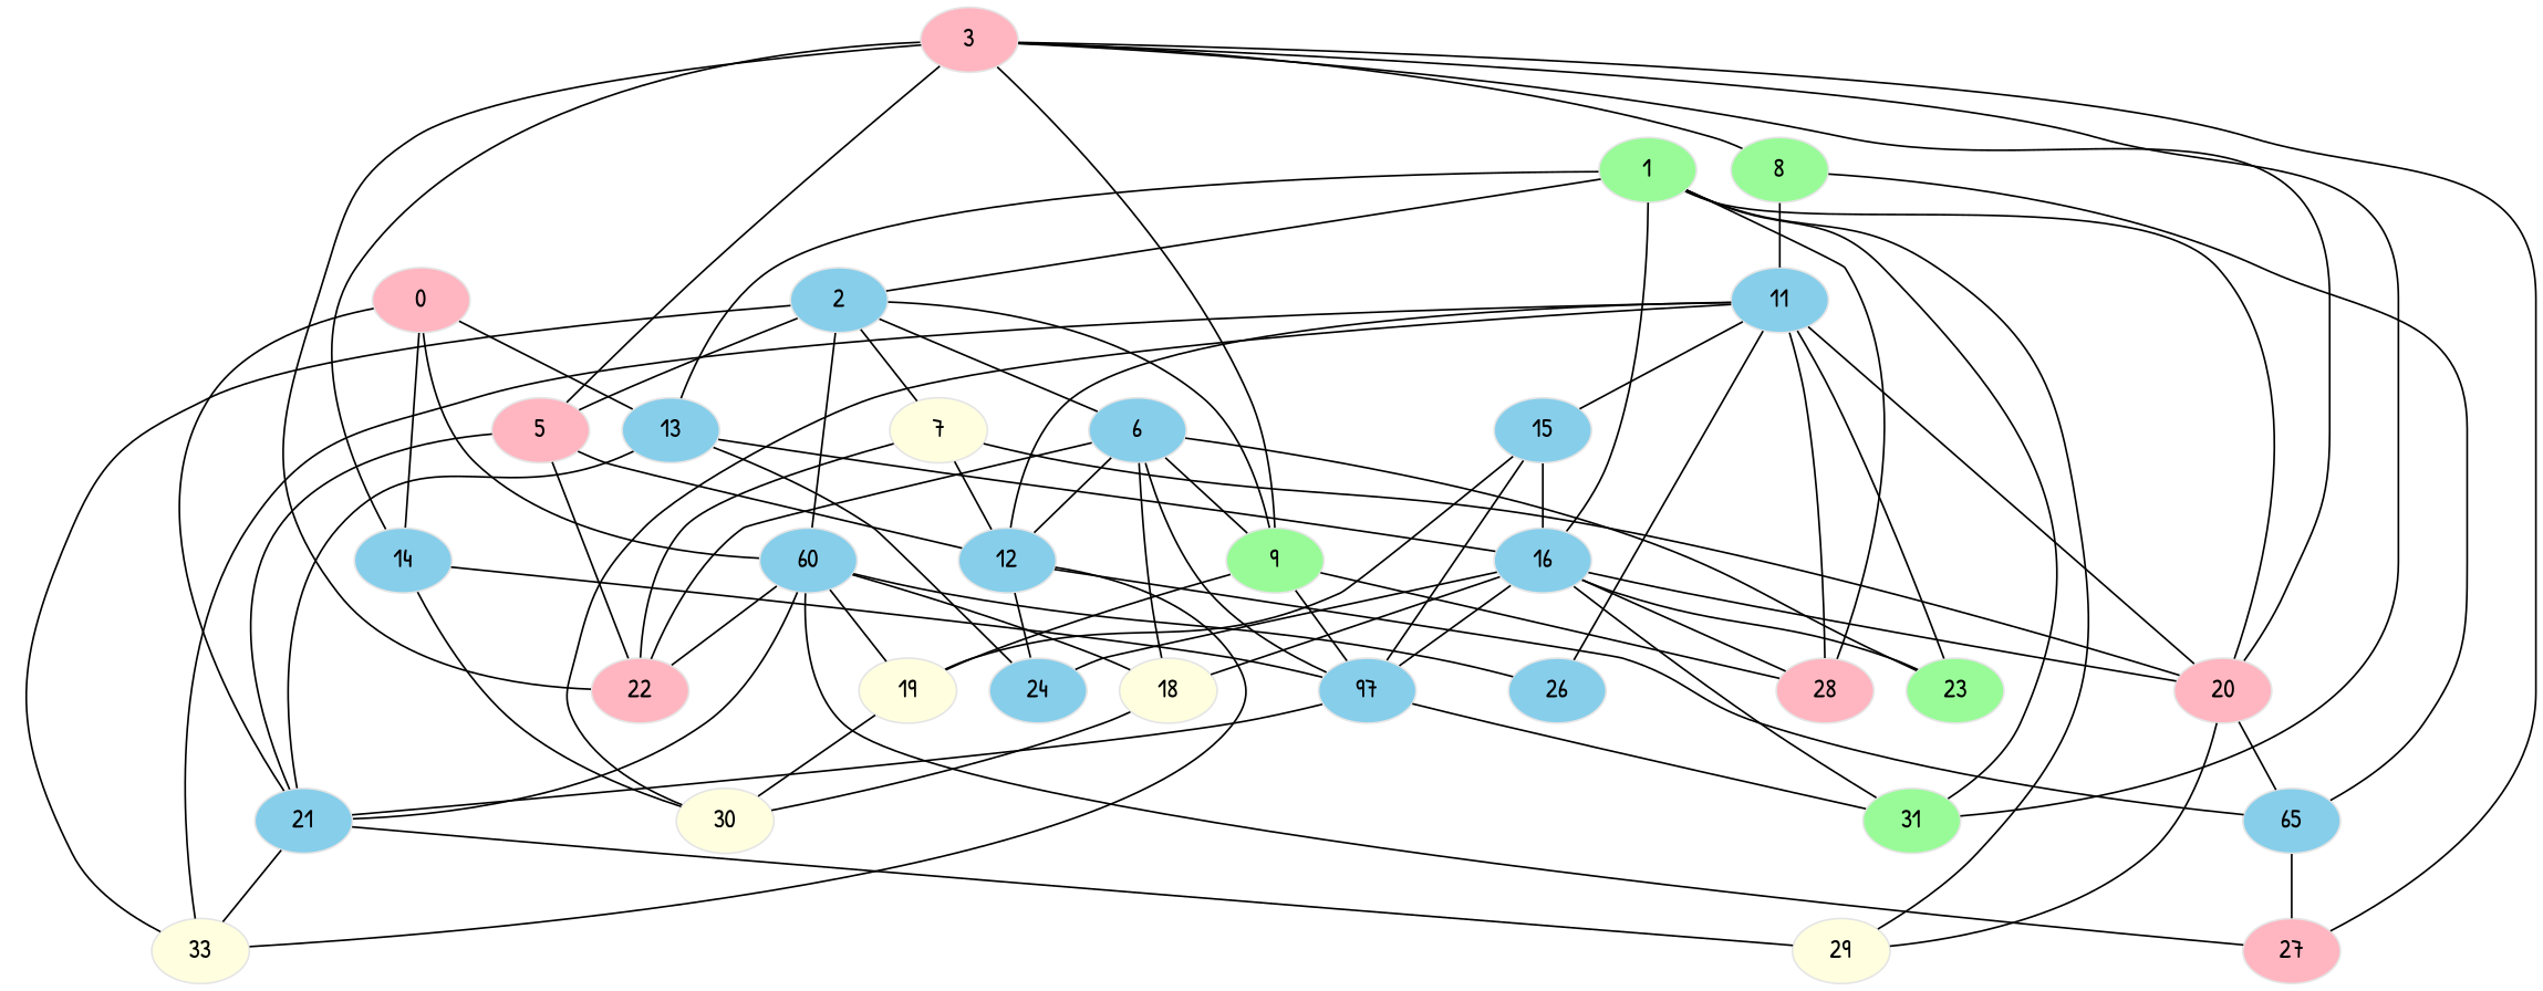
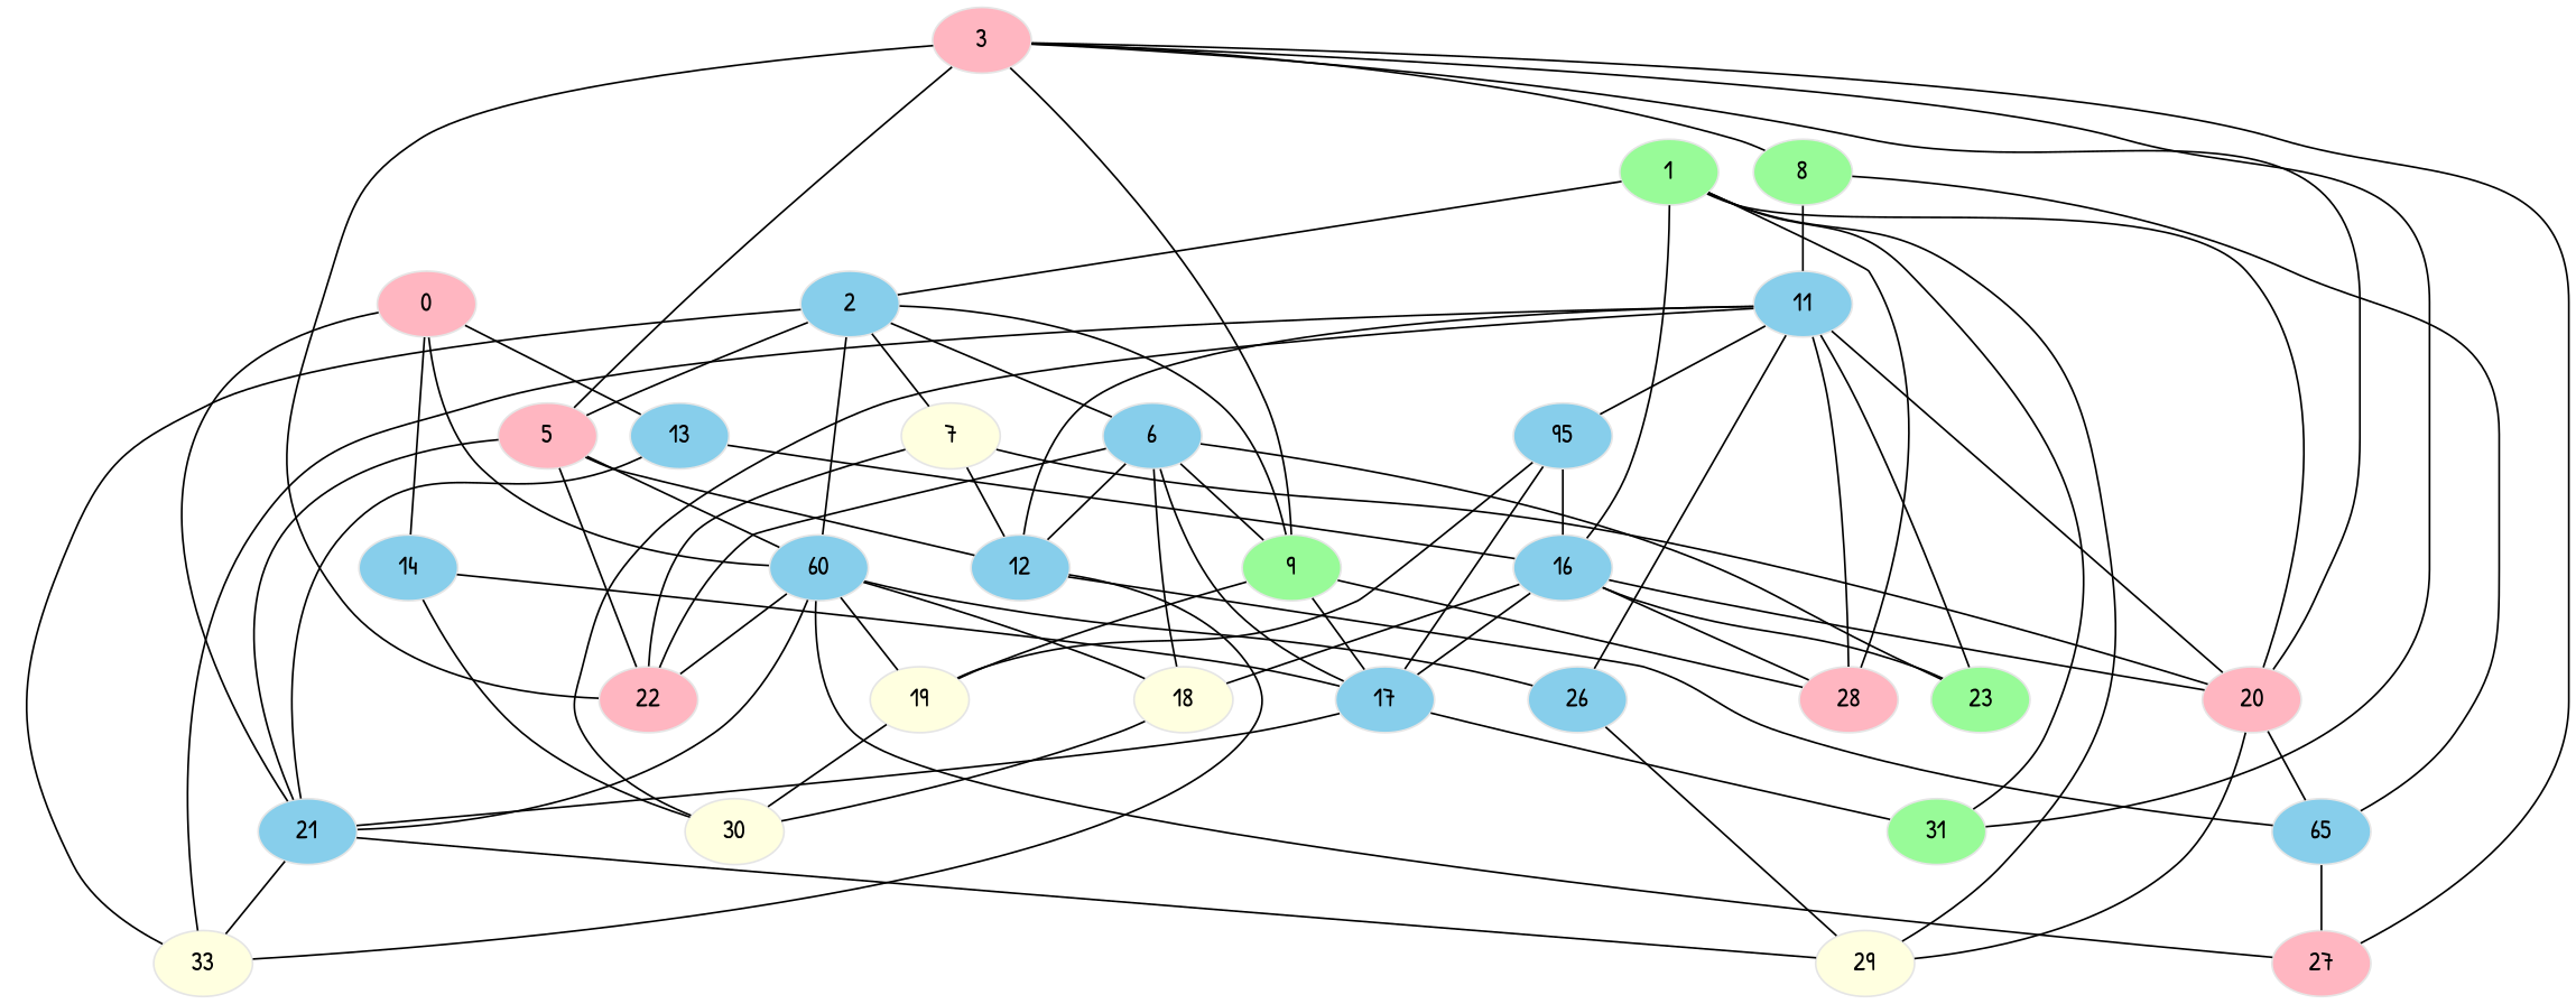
  graph {
    fontname="Patrick Hand"
    node [color=gray90 fillcolor=skyblue fontname="Patrick Hand" style=filled]
    edge [fontname="Patrick Hand" weight=1.0]
    1 [fillcolor=palegreen]
    2
    13
    16
    20 [fillcolor=lightpink]
    28 [fillcolor=lightpink]
    29 [fillcolor=lightyellow]
    31 [fillcolor=palegreen]
    9 [fillcolor=palegreen]
    5 [fillcolor=lightpink]
    6
    7 [fillcolor=lightyellow]
    n13 [label=60]
    33 [fillcolor=lightyellow]
-   17 [label=97]
+   17
    19 [fillcolor=lightyellow]
-   24
    21
    18 [fillcolor=lightyellow]
    23 [fillcolor=palegreen]
    n21 [label=65]
    22 [fillcolor=lightpink]
    12
    27 [fillcolor=lightpink]
    26
    3 [fillcolor=lightpink]
    8 [fillcolor=palegreen]
    14
    11
    30 [fillcolor=lightyellow]
    n31 [fillcolor=lightpink label=0]
-   15
+   15 [label=95]
    1 -- 2 [weight=2.0]
-   1 -- 13
    1 -- 16
    1 -- 20
    1 -- 28
    1 -- 29
    1 -- 31
    2 -- 9
    2 -- 5
    2 -- 6
    2 -- 7
    2 -- n13 [weight=4.0]
    2 -- 33
    13 -- 16
-   13 -- 24
    13 -- 21 [weight=4.0]
    16 -- 20
    16 -- 28
-   16 -- 31
    16 -- 17
-   16 -- 24
    16 -- 18
    16 -- 23
    20 -- 29
    20 -- n21
    9 -- 28
    9 -- 17
    9 -- 19
+   5 -- n13
    5 -- 21
    5 -- 22
    5 -- 12 [weight=2.0]
    6 -- 9
    6 -- 17
    6 -- 18
    6 -- 23
    6 -- 22
    6 -- 12
    7 -- 20
    7 -- 22
    7 -- 12
    n13 -- 19
    n13 -- 21
    n13 -- 18
    n13 -- 22
    n13 -- 27
    n13 -- 26
    17 -- 31
    17 -- 21
    19 -- 30
    21 -- 29
    21 -- 33
    18 -- 30
    n21 -- 27
    12 -- 33
-   12 -- 24
    12 -- n21
+   26 -- 29
    3 -- 20
    3 -- 31
    3 -- 9
    3 -- 5 [weight=2.0]
    3 -- 22 [weight=2.0]
    3 -- 27
    3 -- 8
-   3 -- 14
    8 -- n21
    8 -- 11
    14 -- 17
    14 -- 30
    11 -- 20
    11 -- 28
    11 -- 33
    11 -- 23 [weight=2.0]
    11 -- 12
    11 -- 26 [weight=2.0]
    11 -- 30
    11 -- 15 [weight=2.0]
    n31 -- 13
    n31 -- n13
    n31 -- 21
    n31 -- 14
    15 -- 16 [weight=2.0]
    15 -- 17
    15 -- 19
  }
